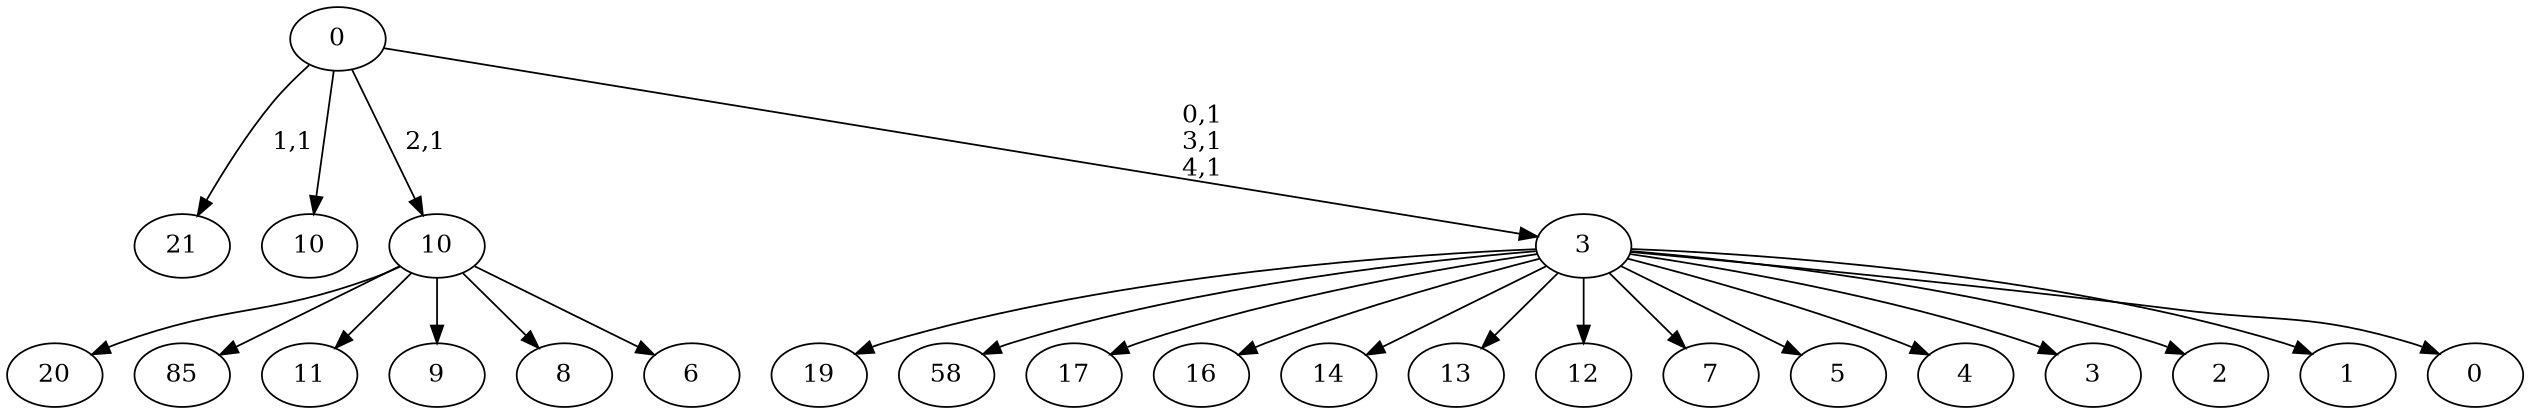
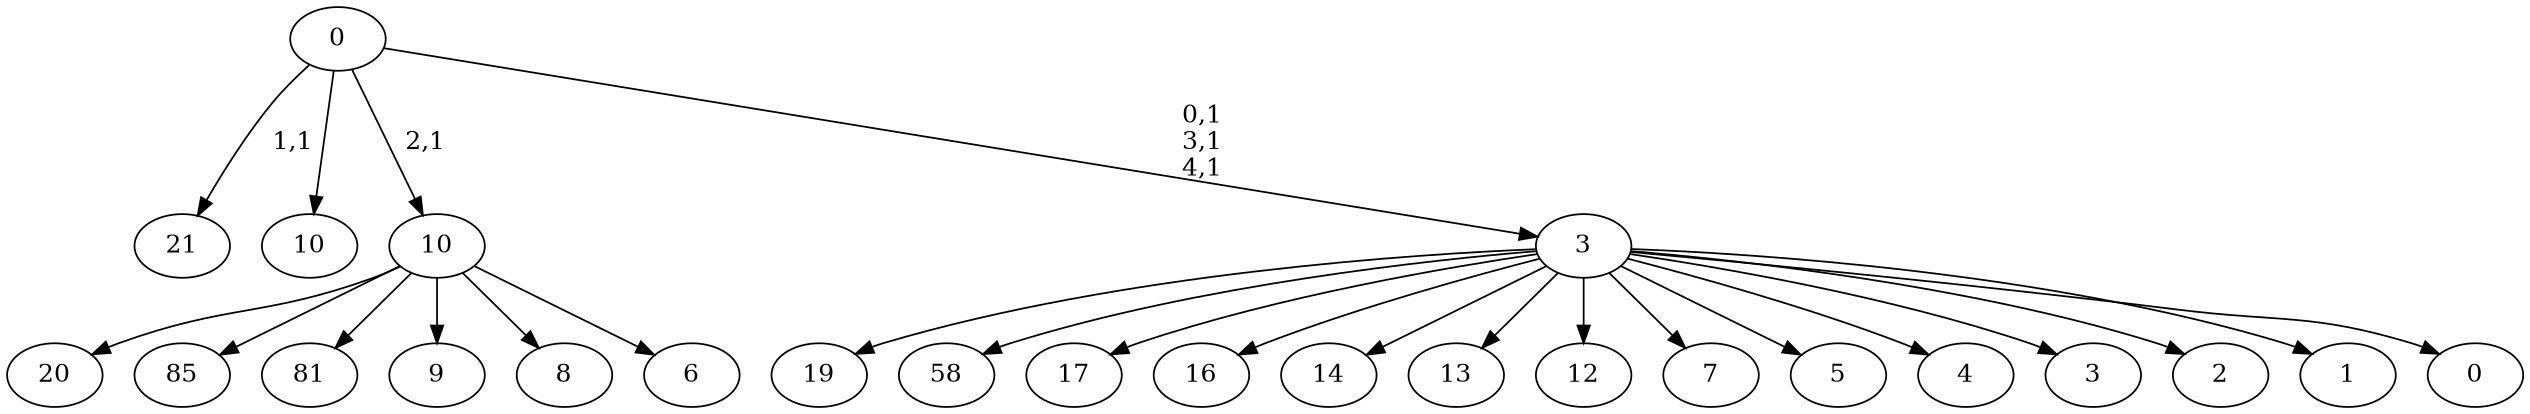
  digraph {
    n1 [label=21]
    n2 [label=20]
    n3 [label=19]
    n4 [label=58]
    n5 [label=17]
    n6 [label=16]
    n7 [label=85]
    n8 [label=14]
    n9 [label=13]
    n10 [label=12]
-   n11 [label=11]
+   n11 [label=81]
    n12 [label=10]
    n13 [label=9]
    n14 [label=8]
    n15 [label=7]
    n16 [label=6]
    10
    n18 [label=5]
    n19 [label=4]
    n20 [label=3]
    n21 [label=2]
    n22 [label=1]
    n23 [label=0]
    3
    0
    10 -> n2
    10 -> n7
    10 -> n11
    10 -> n13
    10 -> n14
    10 -> n16
    3 -> n3
    3 -> n4
    3 -> n5
    3 -> n6
    3 -> n8
    3 -> n9
    3 -> n10
    3 -> n15
    3 -> n18
    3 -> n19
    3 -> n20
    3 -> n21
    3 -> n22
    3 -> n23
    0 -> n1 [label="1,1"]
    0 -> n12
    0 -> 10 [label="2,1"]
    0 -> 3 [label="0,1\n3,1\n4,1"]
  }
